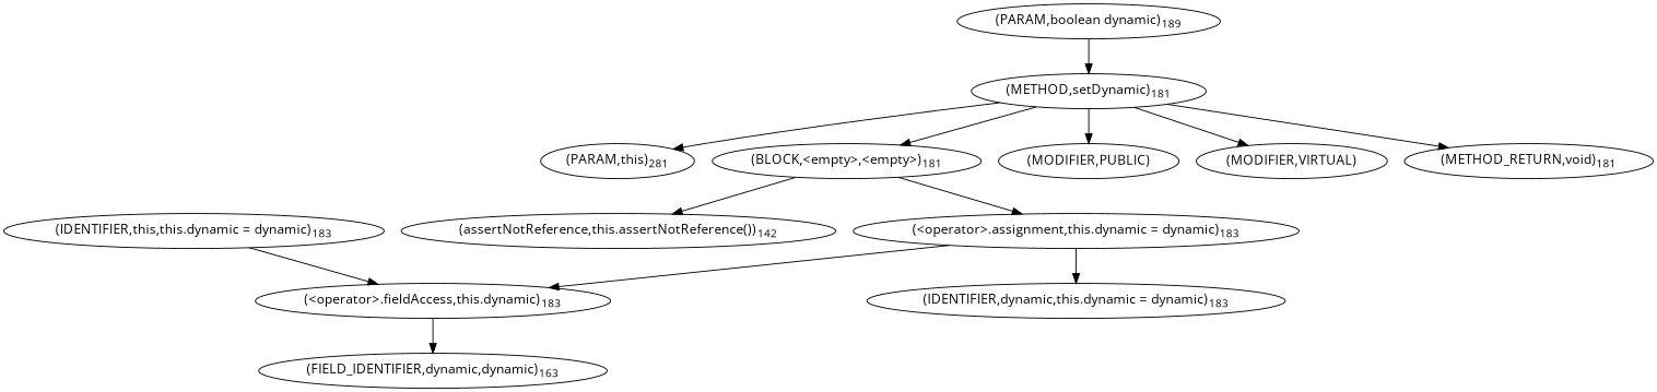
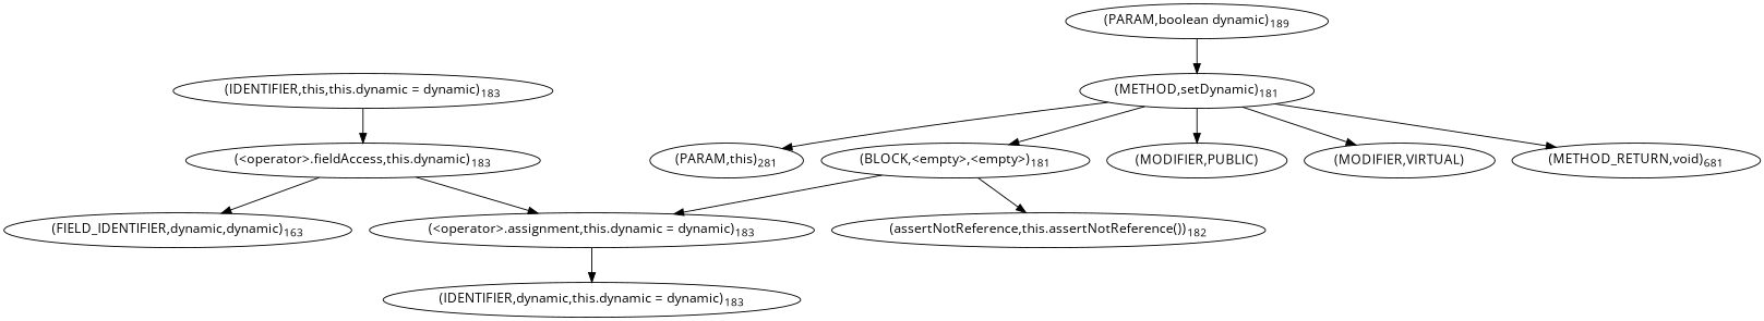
  digraph {
    fontname="Open Sans"
    node [fontname="Open Sans"]
    edge [fontname="Open Sans"]
    n1 [label=<(METHOD,setDynamic)<SUB>181</SUB>>]
    n2 [label=<(PARAM,this)<SUB>281</SUB>>]
    n3 [label=<(BLOCK,&lt;empty&gt;,&lt;empty&gt;)<SUB>181</SUB>>]
    n4 [label=<(MODIFIER,PUBLIC)>]
    n5 [label=<(MODIFIER,VIRTUAL)>]
-   n6 [label=<(METHOD_RETURN,void)<SUB>181</SUB>>]
+   n6 [label=<(METHOD_RETURN,void)<SUB>681</SUB>>]
    n7 [label=<(PARAM,boolean dynamic)<SUB>189</SUB>>]
-   n8 [label=<(assertNotReference,this.assertNotReference())<SUB>142</SUB>>]
+   n8 [label=<(assertNotReference,this.assertNotReference())<SUB>182</SUB>>]
    n9 [label=<(&lt;operator&gt;.assignment,this.dynamic = dynamic)<SUB>183</SUB>>]
    n10 [label=<(&lt;operator&gt;.fieldAccess,this.dynamic)<SUB>183</SUB>>]
    n11 [label=<(IDENTIFIER,dynamic,this.dynamic = dynamic)<SUB>183</SUB>>]
    n12 [label=<(FIELD_IDENTIFIER,dynamic,dynamic)<SUB>163</SUB>>]
    n13 [label=<(IDENTIFIER,this,this.dynamic = dynamic)<SUB>183</SUB>>]
    n1 -> n2
    n1 -> n3
    n1 -> n4
    n1 -> n5
    n1 -> n6
    n3 -> n8
    n3 -> n9
    n7 -> n1
-   n9 -> n10
+   n10 -> n9
    n9 -> n11
    n10 -> n12
    n13 -> n10
  }
